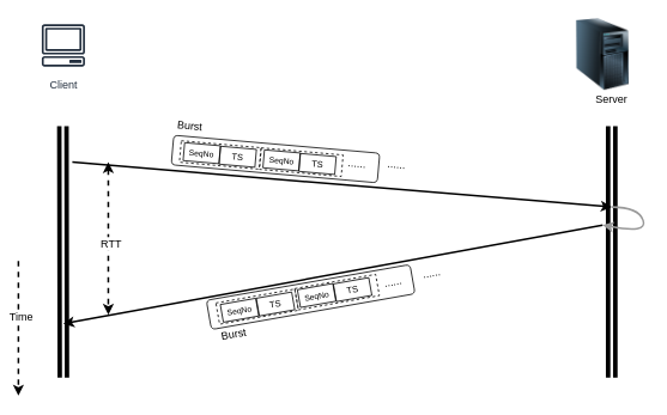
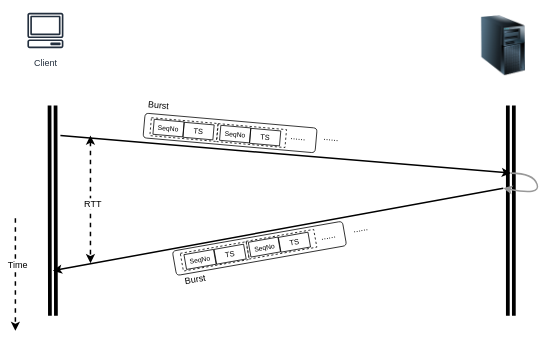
  <mxCell id="0" />
  <mxCell id="1" parent="0" />
  <mxCell id="2" value="" style="rounded=0;whiteSpace=wrap;html=1;strokeColor=#000000;fillColor=none;rotation=350;dashed=1;" vertex="1" parent="1"><mxGeometry x="328.82" y="312.75" width="91.33" height="23.98" as="geometry" /></mxCell>
  <mxCell id="3" value="" style="rounded=0;whiteSpace=wrap;html=1;strokeColor=#000000;fillColor=none;rotation=350;dashed=1;" vertex="1" parent="1"><mxGeometry x="241.08" y="328.96" width="89" height="23.98" as="geometry" /></mxCell>
  <mxCell id="4" value="" style="rounded=1;whiteSpace=wrap;html=1;strokeColor=#000000;fillColor=none;rotation=350;" vertex="1" parent="1"><mxGeometry x="230.15" y="313.73" width="230" height="33" as="geometry" /></mxCell>
- <mxCell id="5" value="Client" style="outlineConnect=0;fontColor=#232F3E;gradientColor=none;strokeColor=#232F3E;fillColor=#ffffff;dashed=0;verticalLabelPosition=bottom;verticalAlign=top;align=center;html=1;fontSize=12;fontStyle=0;aspect=fixed;shape=mxgraph.aws4.resourceIcon;resIcon=mxgraph.aws4.client;" vertex="1" parent="1"><mxGeometry x="40" y="20" width="60" height="60" as="geometry" /></mxCell>
+ <mxCell id="5" value="Client" style="outlineConnect=0;fontColor=#232F3E;gradientColor=none;strokeColor=#232F3E;fillColor=#ffffff;dashed=0;verticalLabelPosition=bottom;verticalAlign=top;align=center;html=1;fontSize=12;fontStyle=0;aspect=fixed;shape=mxgraph.aws4.resourceIcon;resIcon=mxgraph.aws4.client;" vertex="1" parent="1"><mxGeometry x="30" y="10" width="60" height="60" as="geometry" /></mxCell>
  <mxCell id="6" value="" style="image;html=1;labelBackgroundColor=#ffffff;image=img/lib/clip_art/computers/Server_Tower_128x128.png" vertex="1" parent="1"><mxGeometry x="630" y="20" width="80" height="80" as="geometry" /></mxCell>
  <mxCell id="7" value="" style="shape=link;html=1;strokeWidth=5;" edge="1" parent="1"><mxGeometry width="50" height="50" relative="1" as="geometry"><mxPoint x="70" y="420" as="sourcePoint" /><mxPoint x="69.5" y="140" as="targetPoint" /></mxGeometry></mxCell>
  <mxCell id="8" value="" style="shape=link;html=1;strokeWidth=5;" edge="1" parent="1"><mxGeometry width="50" height="50" relative="1" as="geometry"><mxPoint x="680" y="420" as="sourcePoint" /><mxPoint x="680" y="140" as="targetPoint" /></mxGeometry></mxCell>
- <mxCell id="9" value="Server" style="text;html=1;strokeColor=none;fillColor=none;align=center;verticalAlign=middle;whiteSpace=wrap;rounded=0;" vertex="1" parent="1"><mxGeometry x="660" y="100" width="40" height="20" as="geometry" /></mxCell>
  <mxCell id="10" value="" style="endArrow=classic;html=1;strokeWidth=2;" edge="1" parent="1"><mxGeometry width="50" height="50" relative="1" as="geometry"><mxPoint x="80" y="180" as="sourcePoint" /><mxPoint x="680" y="230" as="targetPoint" /></mxGeometry></mxCell>
  <mxCell id="11" value="" style="endArrow=classic;dashed=1;html=1;strokeWidth=2;endFill=1;" edge="1" parent="1"><mxGeometry width="50" height="50" relative="1" as="geometry"><mxPoint x="20" y="290" as="sourcePoint" /><mxPoint x="20" y="440" as="targetPoint" /><Array as="points" /></mxGeometry></mxCell>
  <mxCell id="12" value="Time" style="text;html=1;align=center;verticalAlign=middle;resizable=0;points=[];labelBackgroundColor=#ffffff;" vertex="1" connectable="0" parent="11"><mxGeometry x="-0.18" y="2" relative="1" as="geometry"><mxPoint as="offset" /></mxGeometry></mxCell>
  <mxCell id="13" value="" style="endArrow=classic;html=1;strokeWidth=2;" edge="1" parent="1"><mxGeometry width="50" height="50" relative="1" as="geometry"><mxPoint x="670" y="250" as="sourcePoint" /><mxPoint x="70" y="360" as="targetPoint" /></mxGeometry></mxCell>
  <mxCell id="14" value="" style="endArrow=classic;dashed=1;html=1;strokeWidth=2;endFill=1;startArrow=classic;startFill=1;" edge="1" parent="1"><mxGeometry width="50" height="50" relative="1" as="geometry"><mxPoint x="120" y="180" as="sourcePoint" /><mxPoint x="120" y="350" as="targetPoint" /><Array as="points" /></mxGeometry></mxCell>
  <mxCell id="15" value="RTT" style="text;html=1;align=center;verticalAlign=middle;resizable=0;points=[];labelBackgroundColor=#ffffff;" vertex="1" connectable="0" parent="14"><mxGeometry x="-0.18" y="2" relative="1" as="geometry"><mxPoint y="20" as="offset" /></mxGeometry></mxCell>
  <mxCell id="16" value="" style="curved=1;endArrow=classic;html=1;strokeWidth=2;strokeColor=#999999;" edge="1" parent="1"><mxGeometry width="50" height="50" relative="1" as="geometry"><mxPoint x="680" y="230" as="sourcePoint" /><mxPoint x="670" y="250" as="targetPoint" /><Array as="points"><mxPoint x="710" y="230" /><mxPoint x="720" y="260" /></Array></mxGeometry></mxCell>
  <mxCell id="17" value="&lt;font style=&quot;font-size: 9px&quot;&gt;SeqNo&lt;/font&gt;" style="rounded=0;whiteSpace=wrap;html=1;strokeColor=#000000;fillColor=none;rotation=350;" vertex="1" parent="1"><mxGeometry x="246" y="334.98" width="40" height="20" as="geometry" /></mxCell>
  <mxCell id="18" value="&lt;font size=&quot;1&quot;&gt;TS&lt;/font&gt;" style="rounded=0;whiteSpace=wrap;html=1;strokeColor=#000000;fillColor=none;rotation=350;" vertex="1" parent="1"><mxGeometry x="286" y="328" width="40" height="20" as="geometry" /></mxCell>
  <mxCell id="19" value="&lt;font style=&quot;font-size: 9px&quot;&gt;SeqNo&lt;/font&gt;" style="rounded=0;whiteSpace=wrap;html=1;strokeColor=#000000;fillColor=none;rotation=350;" vertex="1" parent="1"><mxGeometry x="331.76" y="318.5" width="40" height="20" as="geometry" /></mxCell>
  <mxCell id="20" value="&lt;font size=&quot;1&quot;&gt;TS&lt;/font&gt;" style="rounded=0;whiteSpace=wrap;html=1;strokeColor=#000000;fillColor=none;rotation=350;" vertex="1" parent="1"><mxGeometry x="371.76" y="312" width="40" height="20" as="geometry" /></mxCell>
  <mxCell id="21" value="Burst" style="text;html=1;strokeColor=none;fillColor=none;align=center;verticalAlign=middle;whiteSpace=wrap;rounded=0;rotation=350;" vertex="1" parent="1"><mxGeometry x="240" y="362" width="40" height="20" as="geometry" /></mxCell>
  <mxCell id="22" value="......" style="text;html=1;strokeColor=none;fillColor=none;align=center;verticalAlign=middle;whiteSpace=wrap;rounded=0;rotation=350;" vertex="1" parent="1"><mxGeometry x="416.76" y="303.5" width="40" height="20" as="geometry" /></mxCell>
  <mxCell id="23" value="......" style="text;html=1;strokeColor=none;fillColor=none;align=center;verticalAlign=middle;whiteSpace=wrap;rounded=0;rotation=350;" vertex="1" parent="1"><mxGeometry x="460.15" y="293.73" width="40" height="20" as="geometry" /></mxCell>
  <mxCell id="24" value="" style="rounded=1;whiteSpace=wrap;html=1;strokeColor=#000000;fillColor=none;rotation=5;" vertex="1" parent="1"><mxGeometry x="191" y="160" width="230" height="33" as="geometry" /></mxCell>
  <mxCell id="25" value="......" style="text;html=1;strokeColor=none;fillColor=none;align=center;verticalAlign=middle;whiteSpace=wrap;rounded=0;rotation=5;" vertex="1" parent="1"><mxGeometry x="421" y="173" width="40" height="20" as="geometry" /></mxCell>
  <mxCell id="26" value="" style="rounded=0;whiteSpace=wrap;html=1;strokeColor=#000000;fillColor=none;rotation=5;dashed=1;" vertex="1" parent="1"><mxGeometry x="200" y="160" width="89" height="23.98" as="geometry" /></mxCell>
  <mxCell id="27" value="&lt;font style=&quot;font-size: 9px&quot;&gt;SeqNo&lt;/font&gt;" style="rounded=0;whiteSpace=wrap;html=1;strokeColor=#000000;fillColor=none;rotation=5;" vertex="1" parent="1"><mxGeometry x="204" y="160" width="40" height="20" as="geometry" /></mxCell>
  <mxCell id="28" value="&lt;font size=&quot;1&quot;&gt;TS&lt;/font&gt;" style="rounded=0;whiteSpace=wrap;html=1;strokeColor=#000000;fillColor=none;rotation=5;" vertex="1" parent="1"><mxGeometry x="244" y="164" width="40" height="20" as="geometry" /></mxCell>
  <mxCell id="29" value="......" style="text;html=1;strokeColor=none;fillColor=none;align=center;verticalAlign=middle;whiteSpace=wrap;rounded=0;rotation=5;" vertex="1" parent="1"><mxGeometry x="376.76" y="172.02" width="40" height="20" as="geometry" /></mxCell>
  <mxCell id="30" value="" style="rounded=0;whiteSpace=wrap;html=1;strokeColor=#000000;fillColor=none;rotation=5;dashed=1;" vertex="1" parent="1"><mxGeometry x="289" y="168.02" width="91.33" height="23.98" as="geometry" /></mxCell>
  <mxCell id="31" value="&lt;font style=&quot;font-size: 9px&quot;&gt;SeqNo&lt;/font&gt;" style="rounded=0;whiteSpace=wrap;html=1;strokeColor=#000000;fillColor=none;rotation=5;" vertex="1" parent="1"><mxGeometry x="292.76" y="168.01" width="40" height="20" as="geometry" /></mxCell>
  <mxCell id="32" value="&lt;font size=&quot;1&quot;&gt;TS&lt;/font&gt;" style="rounded=0;whiteSpace=wrap;html=1;strokeColor=#000000;fillColor=none;rotation=5;" vertex="1" parent="1"><mxGeometry x="332.76" y="172.02" width="40" height="20" as="geometry" /></mxCell>
  <mxCell id="33" value="Burst" style="text;html=1;strokeColor=none;fillColor=none;align=center;verticalAlign=middle;whiteSpace=wrap;rounded=0;rotation=5;" vertex="1" parent="1"><mxGeometry x="191" y="130" width="40" height="20" as="geometry" /></mxCell>
